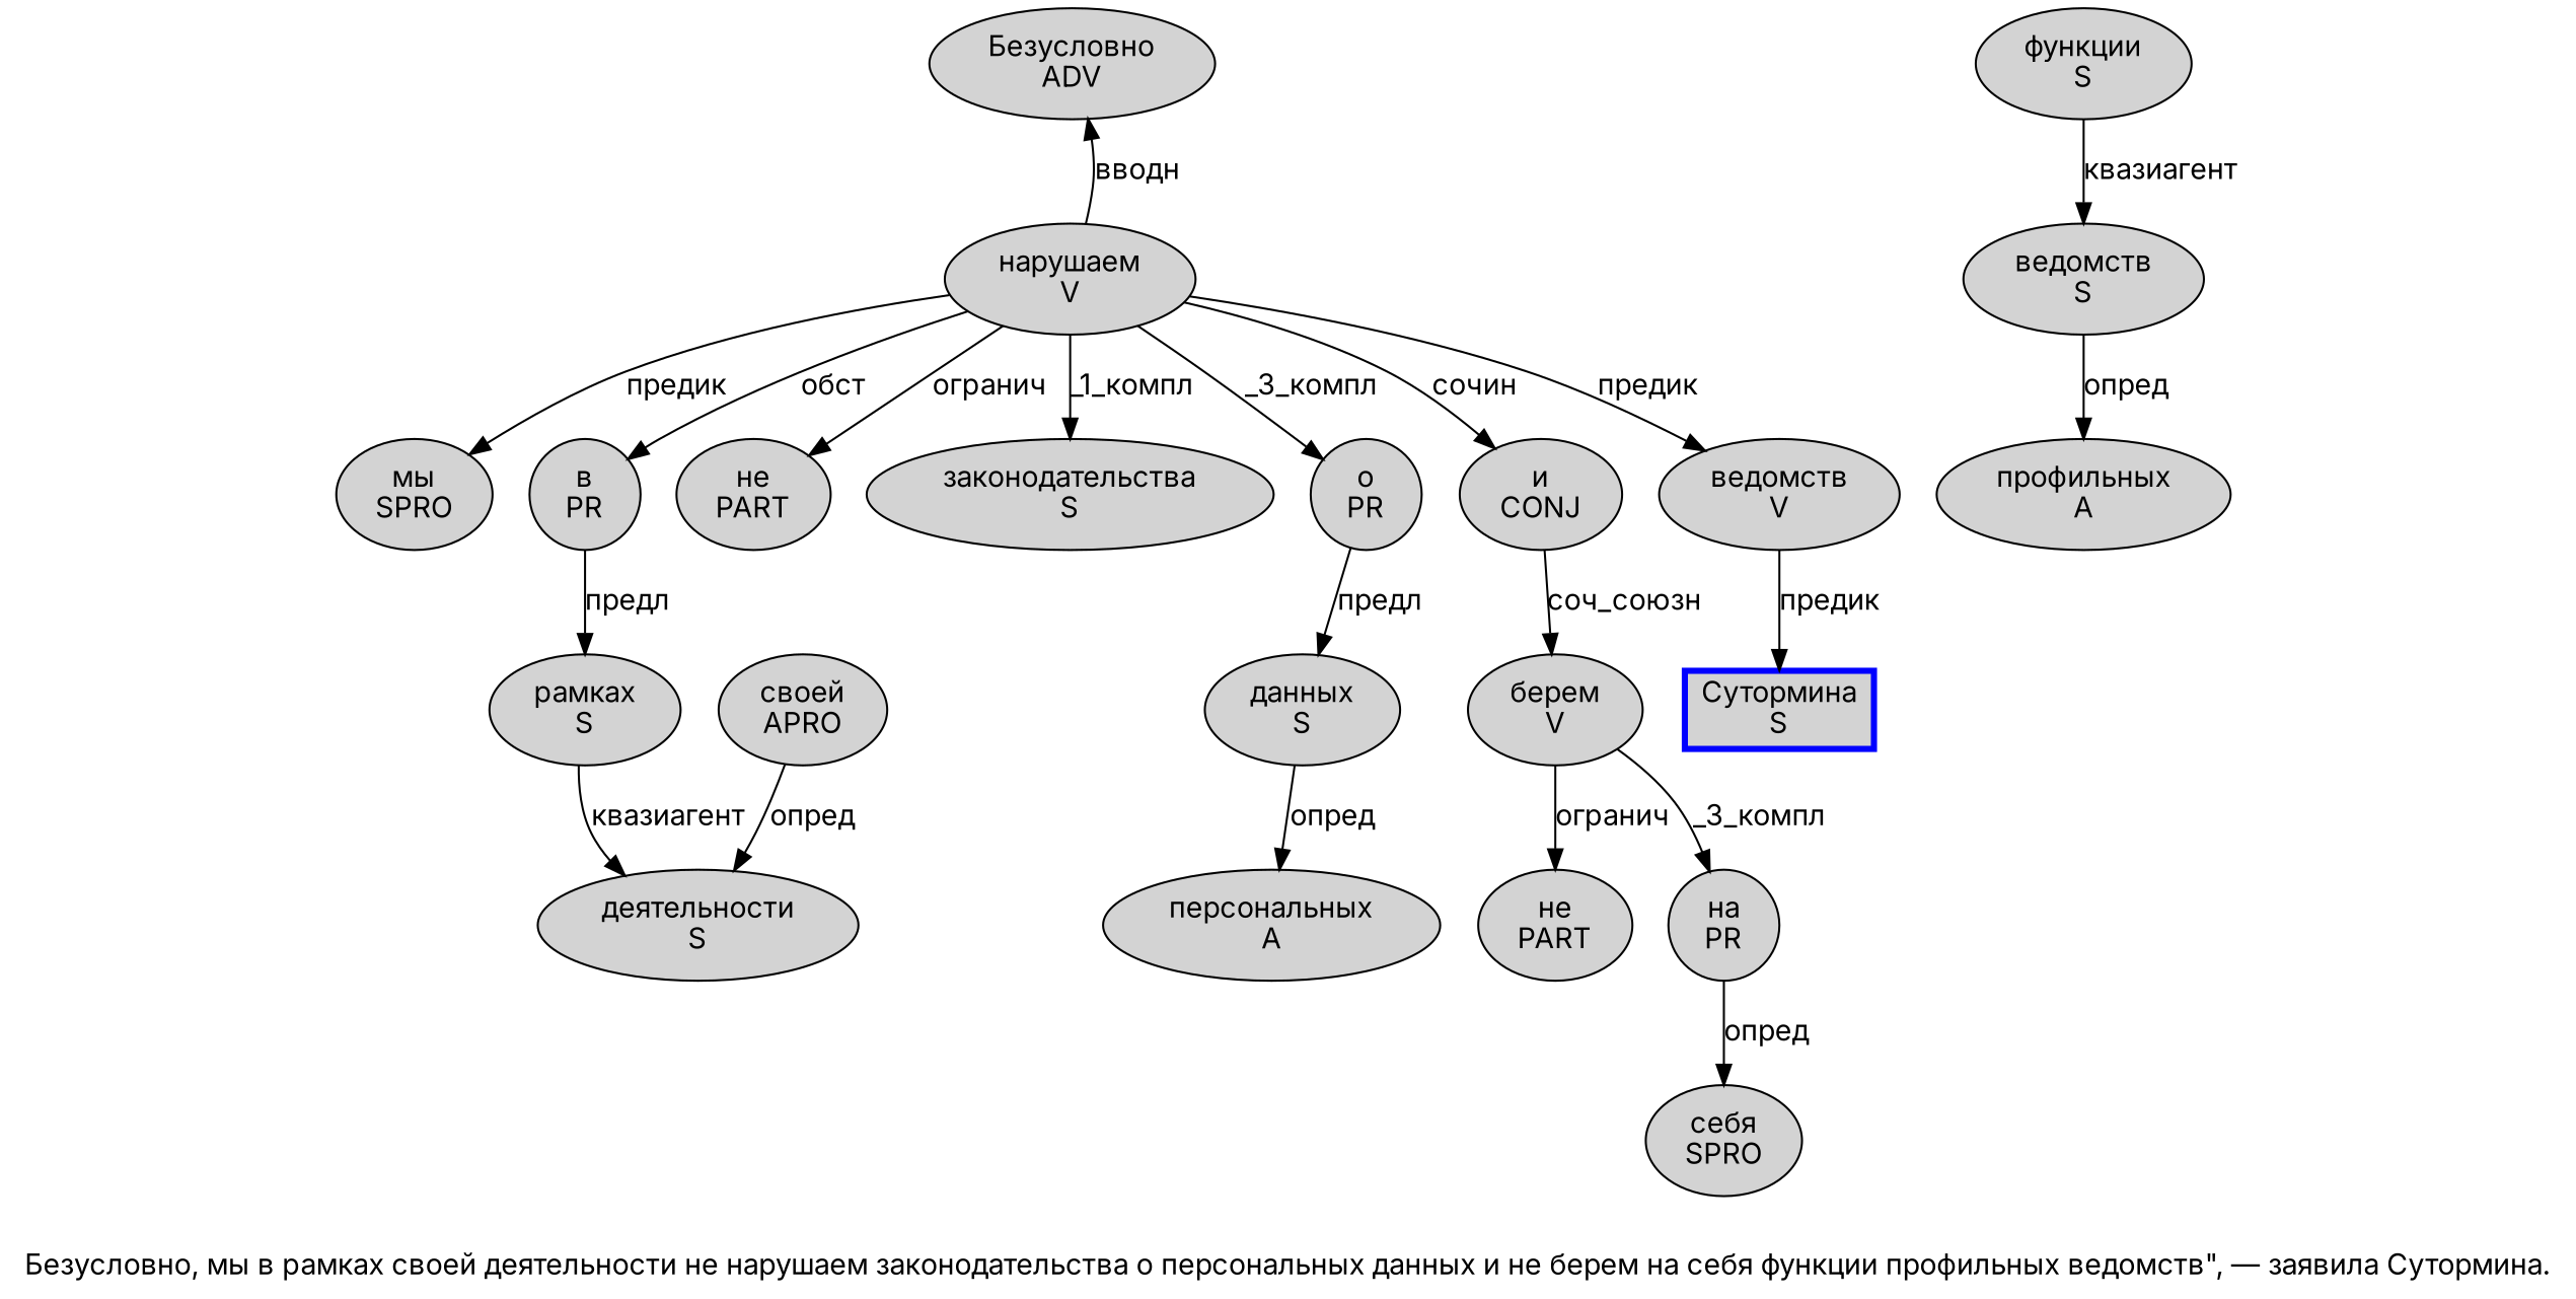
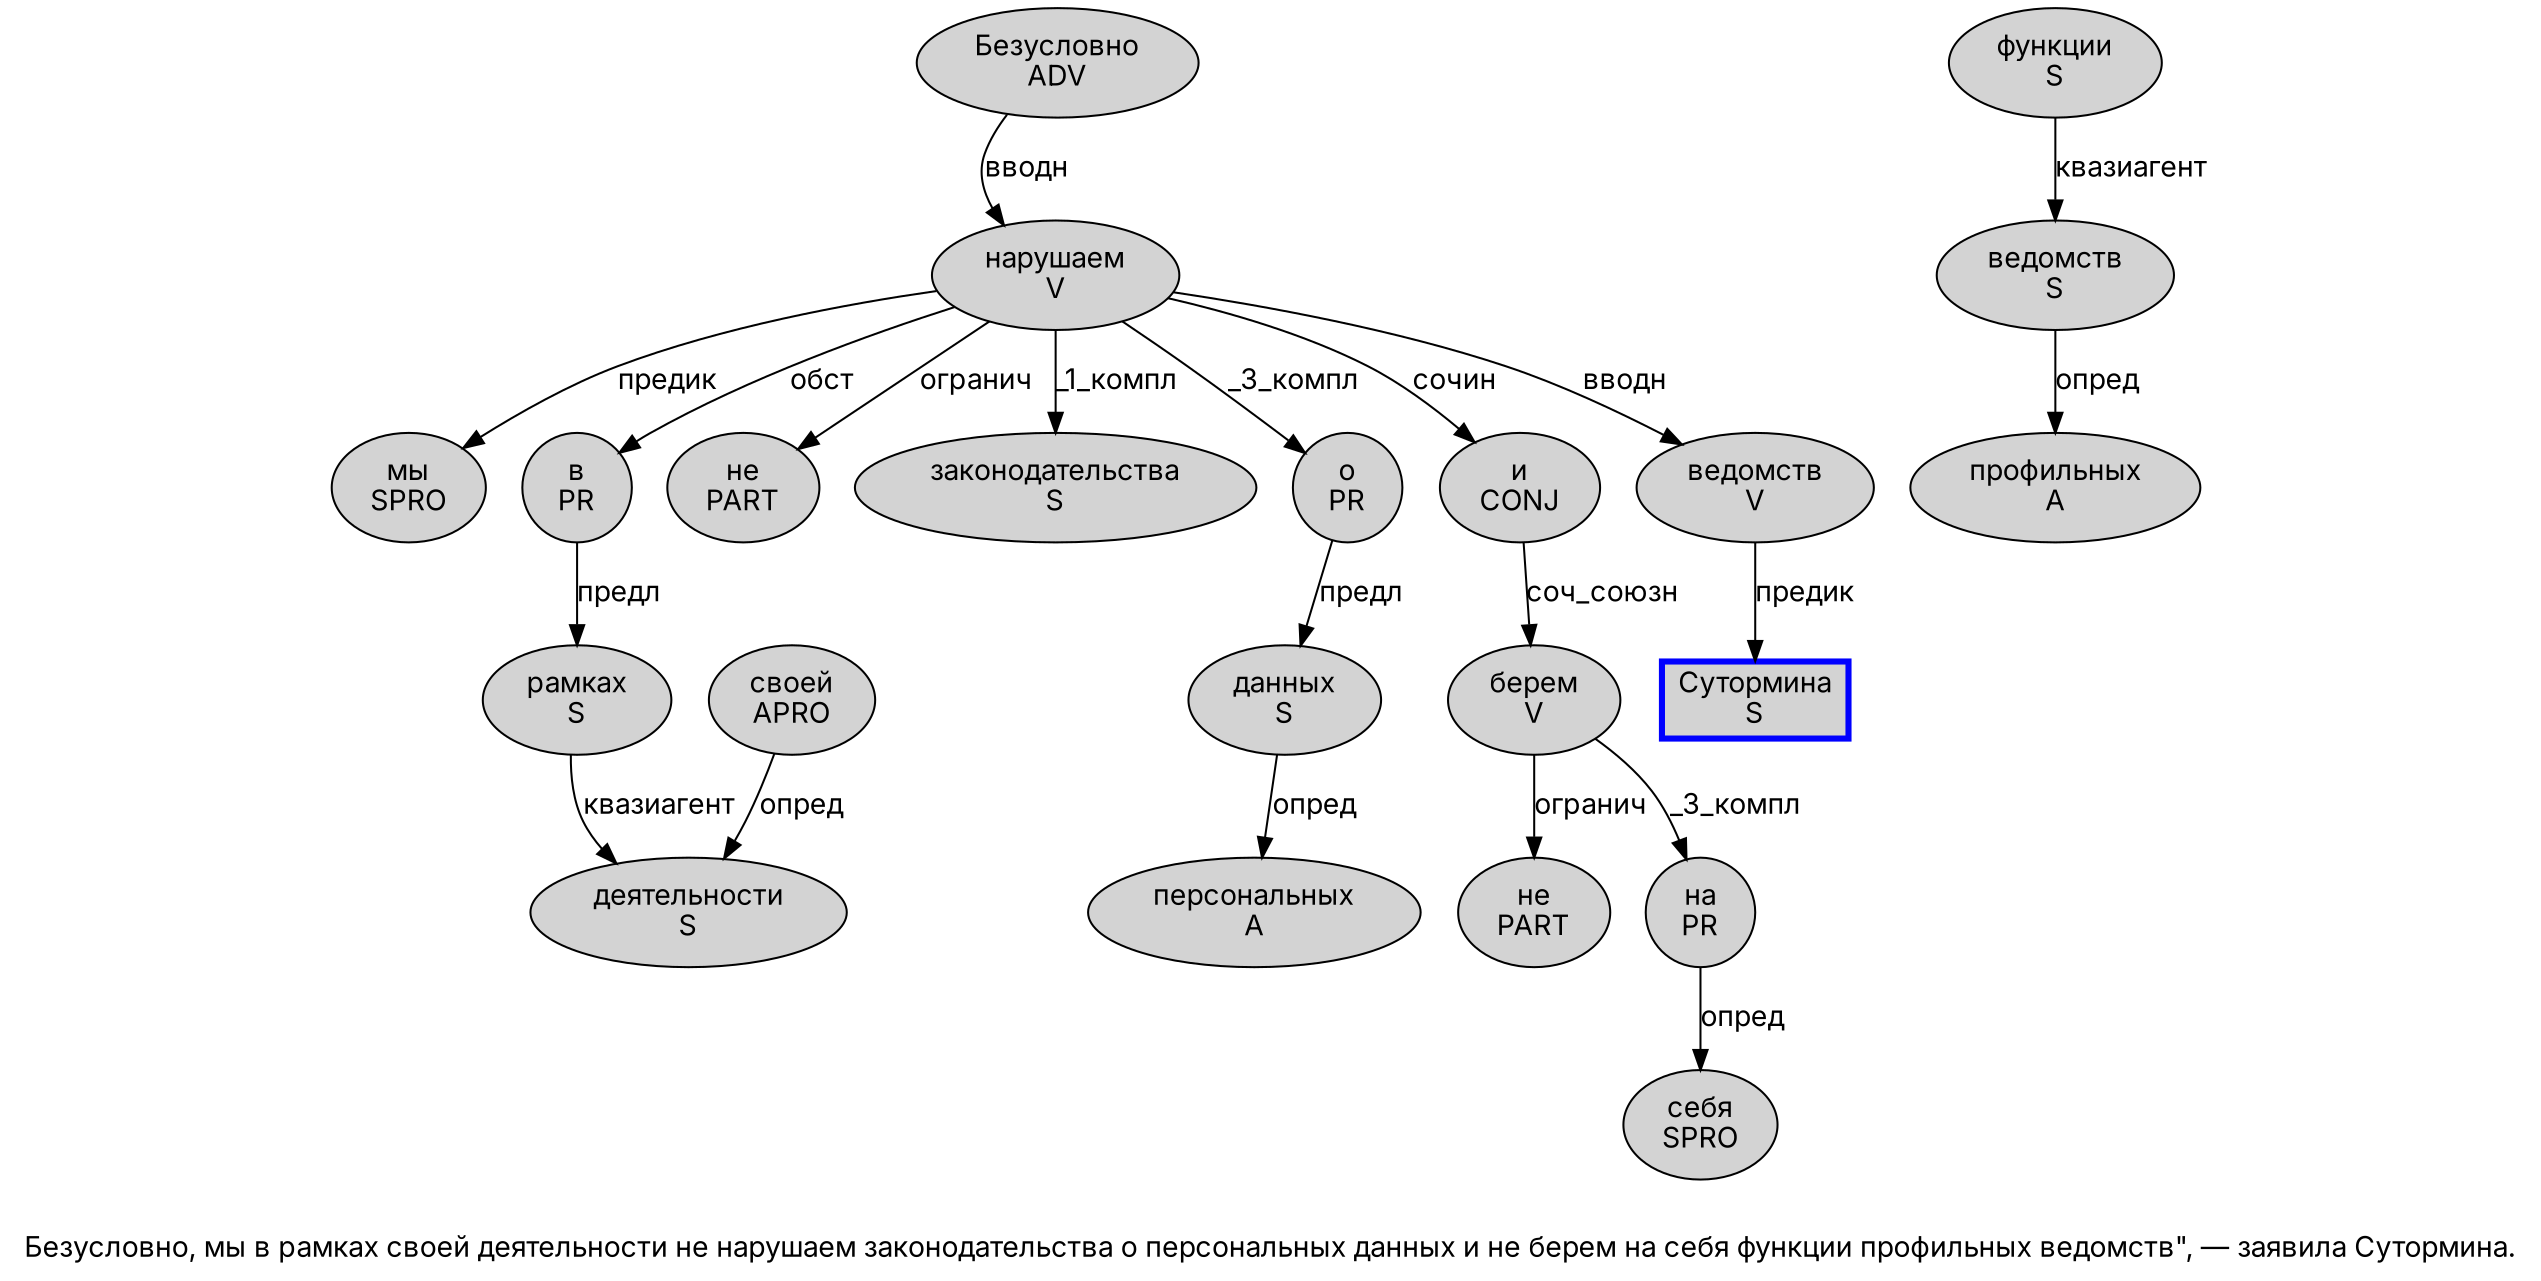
  digraph {
    fontname=Inter
    label="Безусловно, мы в рамках своей деятельности не нарушаем законодательства о персональных данных и не берем на себя функции профильных ведомств\", — заявила Сутормина."
    node [fillcolor=lightgray fontname=Inter penwidth=1 shape=ellipse style=filled]
    edge [fontname=Inter]
    n1 [label="Безусловно\nADV"]
    n2 [label="мы\nSPRO"]
    n3 [label="в\nPR"]
    n4 [label="рамках\nS"]
    n5 [label="деятельности\nS"]
    n6 [label="своей\nAPRO"]
    n7 [label="не\nPART"]
    n8 [label="нарушаем\nV"]
    n9 [label="законодательства\nS"]
    n10 [label="о\nPR"]
    n11 [label="и\nCONJ"]
    n12 [label="ведомств\nV"]
    n13 [label="данных\nS"]
    n14 [label="берем\nV"]
    n15 [color=blue label="Сутормина\nS" penwidth=3 shape=box]
    n16 [label="персональных\nA"]
    n17 [label="не\nPART"]
    n18 [label="на\nPR"]
    n19 [label="себя\nSPRO"]
    n20 [label="функции\nS"]
    n21 [label="ведомств\nS"]
    n22 [label="профильных\nA"]
    n3 -> n4 [label="предл"]
    n4 -> n5 [label="квазиагент"]
    n6 -> n5 [label="опред"]
-   n8 -> n1 [label="вводн"]
+   n1 -> n8 [label="вводн"]
    n8 -> n2 [label="предик"]
    n8 -> n3 [label="обст"]
    n8 -> n7 [label="огранич"]
    n8 -> n9 [label="_1_компл"]
    n8 -> n10 [label="_3_компл"]
    n8 -> n11 [label="сочин"]
-   n8 -> n12 [label="предик"]
+   n8 -> n12 [label="вводн"]
    n10 -> n13 [label="предл"]
    n11 -> n14 [label="соч_союзн"]
    n12 -> n15 [label="предик"]
    n13 -> n16 [label="опред"]
    n14 -> n17 [label="огранич"]
    n14 -> n18 [label="_3_компл"]
    n18 -> n19 [label="опред"]
    n20 -> n21 [label="квазиагент"]
    n21 -> n22 [label="опред"]
  }
